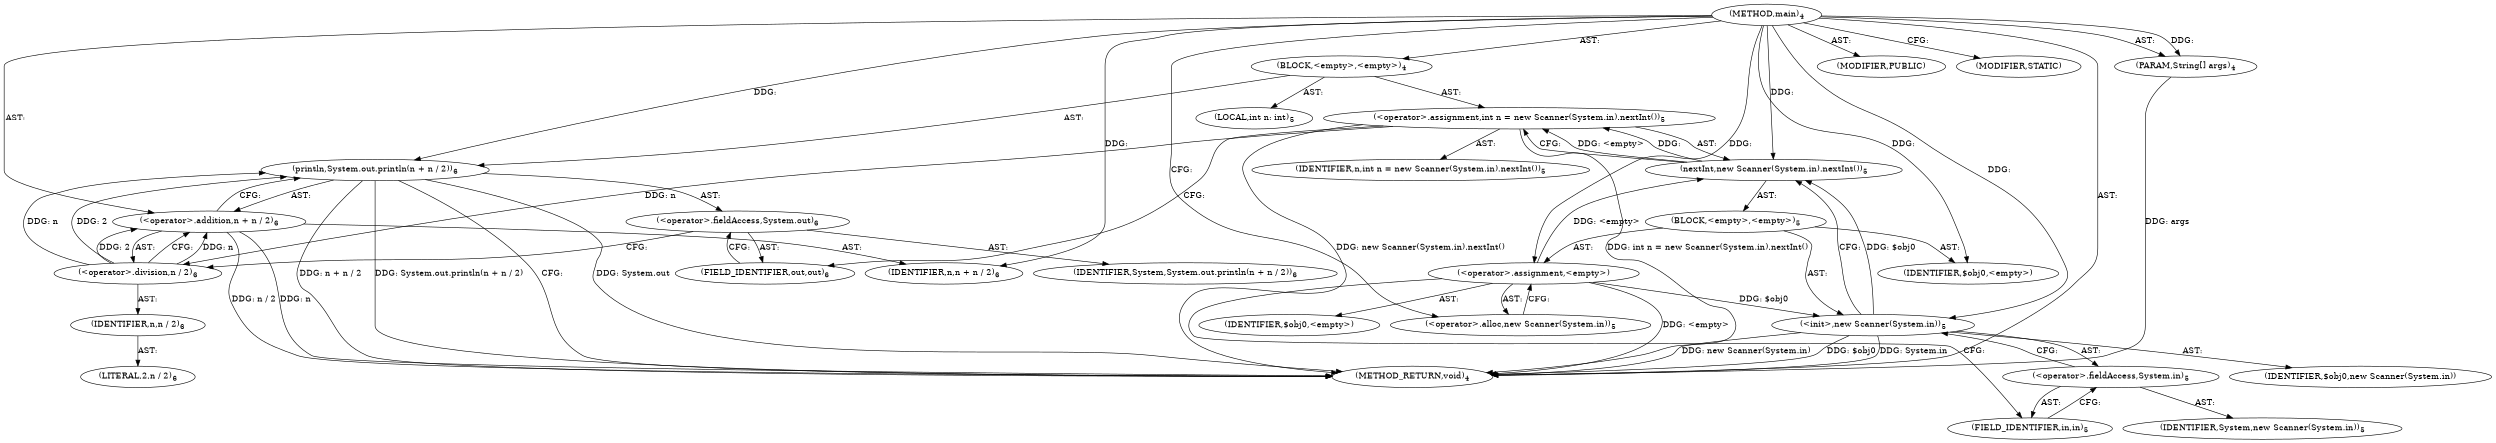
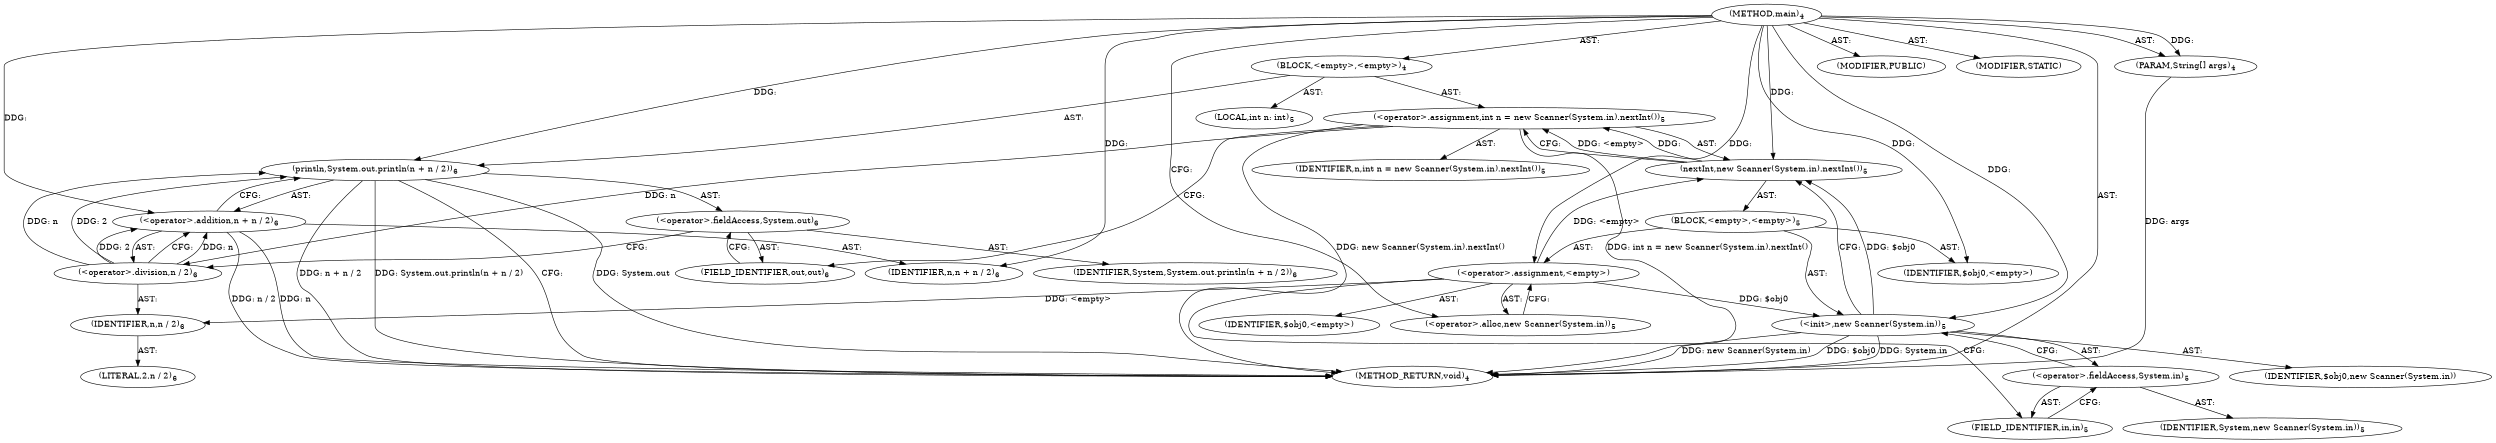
  digraph {
    n1 [label=<(METHOD,main)<SUB>4</SUB>>]
    n2 [label=<(PARAM,String[] args)<SUB>4</SUB>>]
    n3 [label=<(BLOCK,&lt;empty&gt;,&lt;empty&gt;)<SUB>4</SUB>>]
    n4 [label=<(nextInt,new Scanner(System.in).nextInt())<SUB>5</SUB>>]
    n5 [label=<(&lt;operator&gt;.assignment,&lt;empty&gt;)>]
    n6 [label=<(&lt;operator&gt;.alloc,new Scanner(System.in))<SUB>5</SUB>>]
    n7 [label=<(&lt;init&gt;,new Scanner(System.in))<SUB>5</SUB>>]
    n8 [label=<(IDENTIFIER,$obj0,&lt;empty&gt;)>]
    n9 [label=<(println,System.out.println(n + n / 2))<SUB>6</SUB>>]
    n10 [label=<(&lt;operator&gt;.addition,n + n / 2)<SUB>6</SUB>>]
    n11 [label=<(MODIFIER,PUBLIC)>]
    n12 [label=<(MODIFIER,STATIC)>]
    n13 [label=<(METHOD_RETURN,void)<SUB>4</SUB>>]
    n14 [label=<(IDENTIFIER,n,n + n / 2)<SUB>6</SUB>>]
    n15 [label=<(LOCAL,int n: int)<SUB>5</SUB>>]
    n16 [label=<(&lt;operator&gt;.assignment,int n = new Scanner(System.in).nextInt())<SUB>5</SUB>>]
    n17 [label=<(BLOCK,&lt;empty&gt;,&lt;empty&gt;)<SUB>5</SUB>>]
    n18 [label=<(IDENTIFIER,$obj0,&lt;empty&gt;)>]
    n19 [label=<(FIELD_IDENTIFIER,in,in)<SUB>5</SUB>>]
    n20 [label=<(IDENTIFIER,$obj0,new Scanner(System.in))>]
    n21 [label=<(&lt;operator&gt;.fieldAccess,System.in)<SUB>5</SUB>>]
    n22 [label=<(&lt;operator&gt;.fieldAccess,System.out)<SUB>6</SUB>>]
    n23 [label=<(&lt;operator&gt;.division,n / 2)<SUB>6</SUB>>]
    n24 [label=<(IDENTIFIER,n,n / 2)<SUB>6</SUB>>]
    n25 [label=<(IDENTIFIER,n,int n = new Scanner(System.in).nextInt())<SUB>5</SUB>>]
    n26 [label=<(FIELD_IDENTIFIER,out,out)<SUB>6</SUB>>]
    n27 [label=<(IDENTIFIER,System,new Scanner(System.in))<SUB>5</SUB>>]
    n28 [label=<(IDENTIFIER,System,System.out.println(n + n / 2))<SUB>6</SUB>>]
    n29 [label=<(LITERAL,2,n / 2)<SUB>6</SUB>>]
    n1 -> n2 [label="AST: "]
    n1 -> n2 [label="DDG: "]
    n1 -> n3 [label="AST: "]
    n1 -> n4 [label="DDG: "]
    n1 -> n5 [label="DDG: "]
    n1 -> n6 [label="CFG: "]
    n1 -> n7 [label="DDG: "]
    n1 -> n8 [label="DDG: "]
    n1 -> n9 [label="DDG: "]
-   n1 -> n10 [label="AST: "]
+   n1 -> n10 [label="DDG: "]
    n1 -> n11 [label="AST: "]
-   n1 -> n12 [label="CFG: "]
+   n1 -> n12 [label="AST: "]
    n1 -> n13 [label="AST: "]
    n1 -> n14 [label="DDG: "]
    n2 -> n13 [label="DDG: args"]
    n3 -> n9 [label="AST: "]
    n3 -> n15 [label="AST: "]
    n3 -> n16 [label="AST: "]
    n4 -> n16 [label="CFG: "]
    n4 -> n16 [label="DDG: &lt;empty&gt;"]
    n4 -> n16 [label="DDG: "]
    n4 -> n17 [label="AST: "]
    n5 -> n4 [label="DDG: &lt;empty&gt;"]
    n5 -> n6 [label="AST: "]
    n5 -> n7 [label="DDG: $obj0"]
-   n5 -> n13 [label="DDG: &lt;empty&gt;"]
+   n5 -> n24 [label="DDG: &lt;empty&gt;"]
    n5 -> n18 [label="AST: "]
    n5 -> n19 [label="CFG: "]
    n6 -> n5 [label="CFG: "]
    n7 -> n4 [label="CFG: "]
    n7 -> n4 [label="DDG: $obj0"]
    n7 -> n13 [label="DDG: $obj0"]
    n7 -> n13 [label="DDG: System.in"]
    n7 -> n13 [label="DDG: new Scanner(System.in)"]
    n7 -> n20 [label="AST: "]
    n7 -> n21 [label="AST: "]
    n9 -> n10 [label="AST: "]
    n9 -> n13 [label="CFG: "]
    n9 -> n13 [label="DDG: System.out"]
    n9 -> n13 [label="DDG: n + n / 2"]
    n9 -> n13 [label="DDG: System.out.println(n + n / 2)"]
    n9 -> n22 [label="AST: "]
    n10 -> n9 [label="CFG: "]
    n10 -> n13 [label="DDG: n"]
    n10 -> n13 [label="DDG: n / 2"]
    n10 -> n14 [label="AST: "]
    n10 -> n23 [label="AST: "]
    n16 -> n4 [label="AST: "]
    n16 -> n13 [label="DDG: new Scanner(System.in).nextInt()"]
    n16 -> n13 [label="DDG: int n = new Scanner(System.in).nextInt()"]
    n16 -> n23 [label="DDG: n"]
    n16 -> n25 [label="AST: "]
    n16 -> n26 [label="CFG: "]
    n17 -> n5 [label="AST: "]
    n17 -> n7 [label="AST: "]
    n17 -> n8 [label="AST: "]
    n19 -> n21 [label="CFG: "]
    n21 -> n7 [label="CFG: "]
    n21 -> n19 [label="AST: "]
    n21 -> n27 [label="AST: "]
    n22 -> n23 [label="CFG: "]
    n22 -> n26 [label="AST: "]
    n22 -> n28 [label="AST: "]
    n23 -> n9 [label="DDG: n"]
    n23 -> n9 [label="DDG: 2"]
    n23 -> n10 [label="CFG: "]
    n23 -> n10 [label="DDG: n"]
    n23 -> n10 [label="DDG: 2"]
    n23 -> n24 [label="AST: "]
    n24 -> n29 [label="AST: "]
    n26 -> n22 [label="CFG: "]
  }
